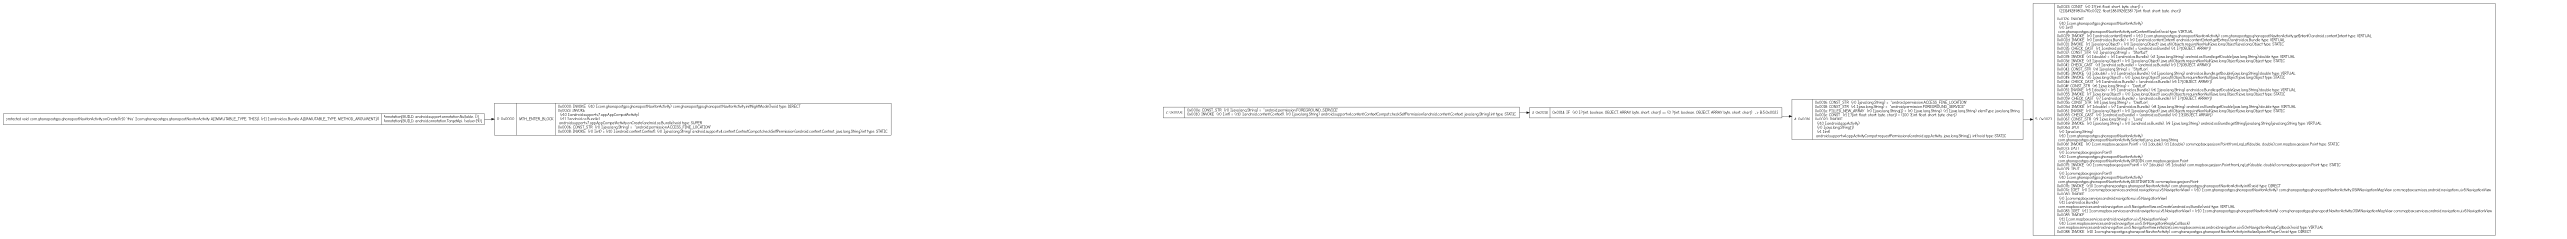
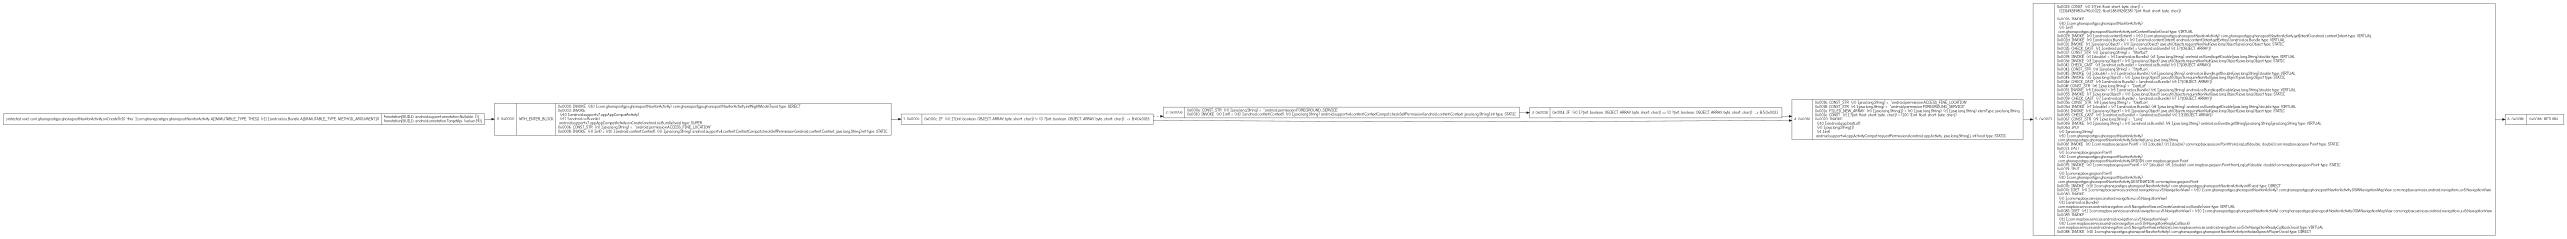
  digraph {
    fontname="Comic Neue"
    rankdir=LR
    node [fontname="Comic Neue" shape=record]
    edge [fontname="Comic Neue"]
-   n1 [label="{0\:\ 0x0000|MTH_ENTER_BLOCK\l|0x0000: INVOKE  (r10 I:com.ghanapostgps.ghanapost.NavitorActivity) com.ghanapostgps.ghanapost.NavitorActivity.initNightMode():void type: DIRECT \l0x0023: INVOKE  \l  (r10 I:android.support.v7.app.AppCompatActivity)\l  (r11 I:android.os.Bundle)\l android.support.v7.app.AppCompatActivity.onCreate(android.os.Bundle):void type: SUPER \l0x0006: CONST_STR  (r0 I:java.lang.String) =  \"android.permission.ACCESS_FINE_LOCATION\" \l0x0008: INVOKE  (r0 I:int) = (r10 I:android.content.Context), (r0 I:java.lang.String) android.support.v4.content.ContextCompat.checkSelfPermission(android.content.Context, java.lang.String):int type: STATIC \l}"]
+   n1 [label="{0\:\ 0x0000|MTH_ENTER_BLOCK\l|0x0000: INVOKE  (r10 I:com.ghanapostgps.ghanapost.NavitorActivity) com.ghanapostgps.ghanapost.NavitorActivity.initNightMode():void type: DIRECT \l0x0003: INVOKE  \l  (r10 I:android.support.v7.app.AppCompatActivity)\l  (r11 I:android.os.Bundle)\l android.support.v7.app.AppCompatActivity.onCreate(android.os.Bundle):void type: SUPER \l0x0006: CONST_STR  (r0 I:java.lang.String) =  \"android.permission.ACCESS_FINE_LOCATION\" \l0x0008: INVOKE  (r0 I:int) = (r10 I:android.content.Context), (r0 I:java.lang.String) android.support.v4.content.ContextCompat.checkSelfPermission(android.content.Context, java.lang.String):int type: STATIC \l}"]
+   n2 [label="{1\:\ 0x000c|0x000c: IF  (r0 I:?[int, boolean, OBJECT, ARRAY, byte, short, char]) != (0 ?[int, boolean, OBJECT, ARRAY, byte, short, char])  \-\> B:4:0x0016 \l}"]
    n3 [label="{2\:\ 0x000e|0x000e: CONST_STR  (r0 I:java.lang.String) =  \"android.permission.FOREGROUND_SERVICE\" \l0x0010: INVOKE  (r0 I:int) = (r10 I:android.content.Context), (r0 I:java.lang.String) android.support.v4.content.ContextCompat.checkSelfPermission(android.content.Context, java.lang.String):int type: STATIC \l}"]
-   n4 [label="{4\:\ 0x0016|0x0016: CONST_STR  (r0 I:java.lang.String) =  \"android.permission.ACCESS_FINE_LOCATION\" \l0x0018: CONST_STR  (r1 I:java.lang.String) =  \"android.permission.FOREGROUND_SERVICE\" \l0x001a: FILLED_NEW_ARRAY  (r0 I:java.lang.String[]) = (r0 I:java.lang.String), (r1 I:java.lang.String) elemType: java.lang.String \l0x001e: CONST  (r1 I:?[int, float, short, byte, char]) = (100 ?[int, float, short, byte, char]) \l0x0020: INVOKE  \l  (r10 I:android.app.Activity)\l  (r0 I:java.lang.String[])\l  (r1 I:int)\l android.support.v4.app.ActivityCompat.requestPermissions(android.app.Activity, java.lang.String[], int):void type: STATIC \l}"]
+   n4 [label="{4\:\ 0x0016|0x0016: CONST_STR  (r0 I:java.lang.String) =  \"android.permission.ACCESS_FINE_LOCATION\" \l0x0018: CONST_STR  (r1 I:java.lang.String) =  \"android.permission.FOREGROUND_SERVICE\" \l0x001a: FILLED_NEW_ARRAY  (r0 I:java.lang.String[]) = (r0 I:java.lang.String), (r1 I:java.lang.String) elemType: java.lang.String \l0x001e: CONST  (r1 I:?[int, float, short, byte, char]) = (100 ?[int, float, short, byte, char]) \l0x0020: INVOKE  \l  (r10 I:android.app.DestLat)\l  (r0 I:java.lang.String[])\l  (r1 I:int)\l android.support.v4.app.ActivityCompat.requestPermissions(android.app.Activity, java.lang.String[], int):void type: STATIC \l}"]
    n5 [label="{3\:\ 0x0014|0x0014: IF  (r0 I:?[int, boolean, OBJECT, ARRAY, byte, short, char]) == (0 ?[int, boolean, OBJECT, ARRAY, byte, short, char])  \-\> B:5:0x0023 \l}"]
-   n6 [label="{5\:\ 0x0023|0x0023: CONST  (r0 I:?[int, float, short, byte, char]) = \l  (2131492898(0x7f0c0022, float:1.860926E38) ?[int, float, short, byte, char])\l \l0x0326: INVOKE  \l  (r10 I:com.ghanapostgps.ghanapost.NavitorActivity)\l  (r0 I:int)\l com.ghanapostgps.ghanapost.NavitorActivity.setContentView(int):void type: VIRTUAL \l0x0029: INVOKE  (r0 I:android.content.Intent) = (r10 I:com.ghanapostgps.ghanapost.NavitorActivity) com.ghanapostgps.ghanapost.NavitorActivity.getIntent():android.content.Intent type: VIRTUAL \l0x002d: INVOKE  (r0 I:android.os.Bundle) = (r0 I:android.content.Intent) android.content.Intent.getExtras():android.os.Bundle type: VIRTUAL \l0x0031: INVOKE  (r1 I:java.lang.Object) = (r0 I:java.lang.Object) java.util.Objects.requireNonNull(java.lang.Object):java.lang.Object type: STATIC \l0x0035: CHECK_CAST  (r1 I:android.os.Bundle) = (android.os.Bundle) (r1 I:?[OBJECT, ARRAY]) \l0x0037: CONST_STR  (r2 I:java.lang.String) =  \"StartLat\" \l0x0039: INVOKE  (r1 I:double) = (r1 I:android.os.Bundle), (r2 I:java.lang.String) android.os.Bundle.getDouble(java.lang.String):double type: VIRTUAL \l0x003d: INVOKE  (r3 I:java.lang.Object) = (r0 I:java.lang.Object) java.util.Objects.requireNonNull(java.lang.Object):java.lang.Object type: STATIC \l0x0041: CHECK_CAST  (r3 I:android.os.Bundle) = (android.os.Bundle) (r3 I:?[OBJECT, ARRAY]) \l0x0043: CONST_STR  (r4 I:java.lang.String) =  \"StartLon\" \l0x0045: INVOKE  (r3 I:double) = (r3 I:android.os.Bundle), (r4 I:java.lang.String) android.os.Bundle.getDouble(java.lang.String):double type: VIRTUAL \l0x0049: INVOKE  (r5 I:java.lang.Object) = (r0 I:java.lang.Object) java.util.Objects.requireNonNull(java.lang.Object):java.lang.Object type: STATIC \l0x004d: CHECK_CAST  (r5 I:android.os.Bundle) = (android.os.Bundle) (r5 I:?[OBJECT, ARRAY]) \l0x004f: CONST_STR  (r6 I:java.lang.String) =  \"DestLat\" \l0x0051: INVOKE  (r5 I:double) = (r5 I:android.os.Bundle), (r6 I:java.lang.String) android.os.Bundle.getDouble(java.lang.String):double type: VIRTUAL \l0x0055: INVOKE  (r7 I:java.lang.Object) = (r0 I:java.lang.Object) java.util.Objects.requireNonNull(java.lang.Object):java.lang.Object type: STATIC \l0x0059: CHECK_CAST  (r7 I:android.os.Bundle) = (android.os.Bundle) (r7 I:?[OBJECT, ARRAY]) \l0x005b: CONST_STR  (r8 I:java.lang.String) =  \"DestLon\" \l0x005d: INVOKE  (r7 I:double) = (r7 I:android.os.Bundle), (r8 I:java.lang.String) android.os.Bundle.getDouble(java.lang.String):double type: VIRTUAL \l0x0061: INVOKE  (r0 I:java.lang.Object) = (r0 I:java.lang.Object) java.util.Objects.requireNonNull(java.lang.Object):java.lang.Object type: STATIC \l0x0065: CHECK_CAST  (r0 I:android.os.Bundle) = (android.os.Bundle) (r0 I:?[OBJECT, ARRAY]) \l0x0067: CONST_STR  (r9 I:java.lang.String) =  \"Lang\" \l0x0069: INVOKE  (r0 I:java.lang.String) = (r0 I:android.os.Bundle), (r9 I:java.lang.String) android.os.Bundle.getString(java.lang.String):java.lang.String type: VIRTUAL \l0x006d: IPUT  \l  (r0 I:java.lang.String)\l  (r10 I:com.ghanapostgps.ghanapost.NavitorActivity)\l com.ghanapostgps.ghanapost.NavitorActivity.SelectedLang java.lang.String \l0x006f: INVOKE  (r0 I:com.mapbox.geojson.Point) = (r3 I:double), (r1 I:double) com.mapbox.geojson.Point.fromLngLat(double, double):com.mapbox.geojson.Point type: STATIC \l0x0073: IPUT  \l  (r0 I:com.mapbox.geojson.Point)\l  (r10 I:com.ghanapostgps.ghanapost.NavitorActivity)\l com.ghanapostgps.ghanapost.NavitorActivity.ORIGIN com.mapbox.geojson.Point \l0x0075: INVOKE  (r0 I:com.mapbox.geojson.Point) = (r7 I:double), (r5 I:double) com.mapbox.geojson.Point.fromLngLat(double, double):com.mapbox.geojson.Point type: STATIC \l0x0079: IPUT  \l  (r0 I:com.mapbox.geojson.Point)\l  (r10 I:com.ghanapostgps.ghanapost.NavitorActivity)\l com.ghanapostgps.ghanapost.NavitorActivity.DESTINATION com.mapbox.geojson.Point \l0x007b: INVOKE  (r10 I:com.ghanapostgps.ghanapost.NavitorActivity) com.ghanapostgps.ghanapost.NavitorActivity.init():void type: DIRECT \l0x007e: IGET  (r0 I:com.mapbox.services.android.navigation.ui.v5.NavigationView) = (r10 I:com.ghanapostgps.ghanapost.NavitorActivity) com.ghanapostgps.ghanapost.NavitorActivity.OSMNavigationMapView com.mapbox.services.android.navigation.ui.v5.NavigationView \l0x0080: INVOKE  \l  (r0 I:com.mapbox.services.android.navigation.ui.v5.NavigationView)\l  (r11 I:android.os.Bundle)\l com.mapbox.services.android.navigation.ui.v5.NavigationView.onCreate(android.os.Bundle):void type: VIRTUAL \l0x0083: IGET  (r11 I:com.mapbox.services.android.navigation.ui.v5.NavigationView) = (r10 I:com.ghanapostgps.ghanapost.NavitorActivity) com.ghanapostgps.ghanapost.NavitorActivity.OSMNavigationMapView com.mapbox.services.android.navigation.ui.v5.NavigationView \l0x0085: INVOKE  \l  (r11 I:com.mapbox.services.android.navigation.ui.v5.NavigationView)\l  (r10 I:com.mapbox.services.android.navigation.ui.v5.OnNavigationReadyCallback)\l com.mapbox.services.android.navigation.ui.v5.NavigationView.initialize(com.mapbox.services.android.navigation.ui.v5.OnNavigationReadyCallback):void type: VIRTUAL \l0x0088: INVOKE  (r10 I:com.ghanapostgps.ghanapost.NavitorActivity) com.ghanapostgps.ghanapost.NavitorActivity.initializeSpeechPlayer():void type: DIRECT \l}"]
+   n6 [label="{5\:\ 0x0023|0x0023: CONST  (r0 I:?[int, float, short, byte, char]) = \l  (2131492898(0x7f0c0022, float:1.860926E38) ?[int, float, short, byte, char])\l \l0x0026: INVOKE  \l  (r10 I:com.ghanapostgps.ghanapost.NavitorActivity)\l  (r0 I:int)\l com.ghanapostgps.ghanapost.NavitorActivity.setContentView(int):void type: VIRTUAL \l0x0029: INVOKE  (r0 I:android.content.Intent) = (r10 I:com.ghanapostgps.ghanapost.NavitorActivity) com.ghanapostgps.ghanapost.NavitorActivity.getIntent():android.content.Intent type: VIRTUAL \l0x002d: INVOKE  (r0 I:android.os.Bundle) = (r0 I:android.content.Intent) android.content.Intent.getExtras():android.os.Bundle type: VIRTUAL \l0x0031: INVOKE  (r1 I:java.lang.Object) = (r0 I:java.lang.Object) java.util.Objects.requireNonNull(java.lang.Object):java.lang.Object type: STATIC \l0x0035: CHECK_CAST  (r1 I:android.os.Bundle) = (android.os.Bundle) (r1 I:?[OBJECT, ARRAY]) \l0x0037: CONST_STR  (r2 I:java.lang.String) =  \"StartLat\" \l0x0039: INVOKE  (r1 I:double) = (r1 I:android.os.Bundle), (r2 I:java.lang.String) android.os.Bundle.getDouble(java.lang.String):double type: VIRTUAL \l0x003d: INVOKE  (r3 I:java.lang.Object) = (r0 I:java.lang.Object) java.util.Objects.requireNonNull(java.lang.Object):java.lang.Object type: STATIC \l0x0041: CHECK_CAST  (r3 I:android.os.Bundle) = (android.os.Bundle) (r3 I:?[OBJECT, ARRAY]) \l0x0043: CONST_STR  (r4 I:java.lang.String) =  \"StartLon\" \l0x0045: INVOKE  (r3 I:double) = (r3 I:android.os.Bundle), (r4 I:java.lang.String) android.os.Bundle.getDouble(java.lang.String):double type: VIRTUAL \l0x0049: INVOKE  (r5 I:java.lang.Object) = (r0 I:java.lang.Object) java.util.Objects.requireNonNull(java.lang.Object):java.lang.Object type: STATIC \l0x004d: CHECK_CAST  (r5 I:android.os.Bundle) = (android.os.Bundle) (r5 I:?[OBJECT, ARRAY]) \l0x004f: CONST_STR  (r6 I:java.lang.String) =  \"DestLat\" \l0x0051: INVOKE  (r5 I:double) = (r5 I:android.os.Bundle), (r6 I:java.lang.String) android.os.Bundle.getDouble(java.lang.String):double type: VIRTUAL \l0x0055: INVOKE  (r7 I:java.lang.Object) = (r0 I:java.lang.Object) java.util.Objects.requireNonNull(java.lang.Object):java.lang.Object type: STATIC \l0x0059: CHECK_CAST  (r7 I:android.os.Bundle) = (android.os.Bundle) (r7 I:?[OBJECT, ARRAY]) \l0x005b: CONST_STR  (r8 I:java.lang.String) =  \"DestLon\" \l0x005d: INVOKE  (r7 I:double) = (r7 I:android.os.Bundle), (r8 I:java.lang.String) android.os.Bundle.getDouble(java.lang.String):double type: VIRTUAL \l0x0061: INVOKE  (r0 I:java.lang.Object) = (r0 I:java.lang.Object) java.util.Objects.requireNonNull(java.lang.Object):java.lang.Object type: STATIC \l0x0065: CHECK_CAST  (r0 I:android.os.Bundle) = (android.os.Bundle) (r0 I:?[OBJECT, ARRAY]) \l0x0067: CONST_STR  (r9 I:java.lang.String) =  \"Lang\" \l0x0069: INVOKE  (r0 I:java.lang.String) = (r0 I:android.os.Bundle), (r9 I:java.lang.String) android.os.Bundle.getString(java.lang.String):java.lang.String type: VIRTUAL \l0x006d: IPUT  \l  (r0 I:java.lang.String)\l  (r10 I:com.ghanapostgps.ghanapost.NavitorActivity)\l com.ghanapostgps.ghanapost.NavitorActivity.SelectedLang java.lang.String \l0x006f: INVOKE  (r0 I:com.mapbox.geojson.Point) = (r3 I:double), (r1 I:double) com.mapbox.geojson.Point.fromLngLat(double, double):com.mapbox.geojson.Point type: STATIC \l0x0073: IPUT  \l  (r0 I:com.mapbox.geojson.Point)\l  (r10 I:com.ghanapostgps.ghanapost.NavitorActivity)\l com.ghanapostgps.ghanapost.NavitorActivity.ORIGIN com.mapbox.geojson.Point \l0x0075: INVOKE  (r0 I:com.mapbox.geojson.Point) = (r7 I:double), (r5 I:double) com.mapbox.geojson.Point.fromLngLat(double, double):com.mapbox.geojson.Point type: STATIC \l0x0079: IPUT  \l  (r0 I:com.mapbox.geojson.Point)\l  (r10 I:com.ghanapostgps.ghanapost.NavitorActivity)\l com.ghanapostgps.ghanapost.NavitorActivity.DESTINATION com.mapbox.geojson.Point \l0x007b: INVOKE  (r10 I:com.ghanapostgps.ghanapost.NavitorActivity) com.ghanapostgps.ghanapost.NavitorActivity.init():void type: DIRECT \l0x007e: IGET  (r0 I:com.mapbox.services.android.navigation.ui.v5.NavigationView) = (r10 I:com.ghanapostgps.ghanapost.NavitorActivity) com.ghanapostgps.ghanapost.NavitorActivity.OSMNavigationMapView com.mapbox.services.android.navigation.ui.v5.NavigationView \l0x0080: INVOKE  \l  (r0 I:com.mapbox.services.android.navigation.ui.v5.NavigationView)\l  (r11 I:android.os.Bundle)\l com.mapbox.services.android.navigation.ui.v5.NavigationView.onCreate(android.os.Bundle):void type: VIRTUAL \l0x0083: IGET  (r11 I:com.mapbox.services.android.navigation.ui.v5.NavigationView) = (r10 I:com.ghanapostgps.ghanapost.NavitorActivity) com.ghanapostgps.ghanapost.NavitorActivity.OSMNavigationMapView com.mapbox.services.android.navigation.ui.v5.NavigationView \l0x0085: INVOKE  \l  (r11 I:com.mapbox.services.android.navigation.ui.v5.NavigationView)\l  (r10 I:com.mapbox.services.android.navigation.ui.v5.OnNavigationReadyCallback)\l com.mapbox.services.android.navigation.ui.v5.NavigationView.initialize(com.mapbox.services.android.navigation.ui.v5.OnNavigationReadyCallback):void type: VIRTUAL \l0x0088: INVOKE  (r10 I:com.ghanapostgps.ghanapost.NavitorActivity) com.ghanapostgps.ghanapost.NavitorActivity.initializeSpeechPlayer():void type: DIRECT \l}"]
+   n7 [label="{6\:\ 0x008b|0x008b: RETURN   \l}"]
    n8 [label="{protected void com.ghanapostgps.ghanapost.NavitorActivity.onCreate((r10 'this' I:com.ghanapostgps.ghanapost.NavitorActivity A[IMMUTABLE_TYPE, THIS]), (r11 I:android.os.Bundle A[IMMUTABLE_TYPE, METHOD_ARGUMENT]))  | Annotation[BUILD, android.support.annotation.Nullable, \{\}]\lAnnotation[BUILD, android.annotation.TargetApi, \{value=19\}]\l}"]
+   n1 -> n2
+   n2 -> n3 [style=dashed]
+   n2 -> n4
    n3 -> n5
    n4 -> n6
    n5 -> n4 [style=solid]
+   n6 -> n7
    n8 -> n1
  }
